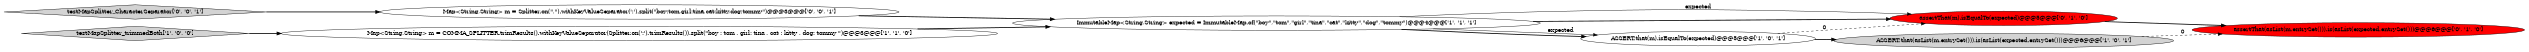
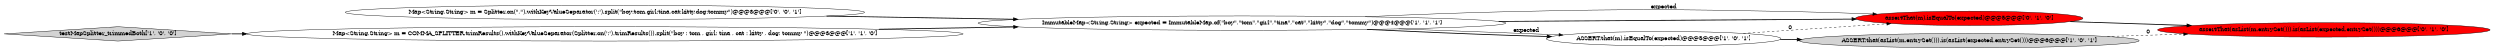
  digraph {
    rankdir=LR
    node [fillcolor=white shape=ellipse style=filled]
    edge [style=bold]
    n1 [label="Map<String,String> m = COMMA_SPLITTER.trimResults().withKeyValueSeparator(Splitter.on(':').trimResults()).split(\"boy : tom , girl: tina , cat : kitty , dog: tommy \")@@@3@@@['1', '1', '0']"]
    n2 [label="ImmutableMap<String,String> expected = ImmutableMap.of(\"boy\",\"tom\",\"girl\",\"tina\",\"cat\",\"kitty\",\"dog\",\"tommy\")@@@4@@@['1', '1', '1']"]
    n3 [fillcolor=lightgray label="testMapSplitter_trimmedBoth['1', '0', '0']" shape=diamond]
    n4 [fillcolor=red label="assertThat(asList(m.entrySet())).is(asList(expected.entrySet()))@@@6@@@['0', '1', '0']"]
    n5 [label="Map<String,String> m = Splitter.on(\",\").withKeyValueSeparator(':').split(\"boy:tom,girl:tina,cat:kitty,dog:tommy\")@@@3@@@['0', '0', '1']"]
    n6 [fillcolor=red label="assertThat(m).isEqualTo(expected)@@@5@@@['0', '1', '0']"]
    n7 [label="ASSERT.that(m).isEqualTo(expected)@@@5@@@['1', '0', '1']"]
    n8 [fillcolor=lightgray label="ASSERT.that(asList(m.entrySet())).is(asList(expected.entrySet()))@@@6@@@['1', '0', '1']"]
-   n9 [fillcolor=lightgray label="testMapSplitter_CharacterSeparator['0', '0', '1']" shape=diamond]
    n1 -> n2
    n2 -> n6 [label=expected style=solid]
    n2 -> n6
    n2 -> n7 [label=expected style=solid]
    n2 -> n7
    n3 -> n1
    n5 -> n2
    n6 -> n4
    n7 -> n6 [label=0 style=dashed]
    n7 -> n8
    n8 -> n4 [label=0 style=dashed]
-   n9 -> n5
  }
